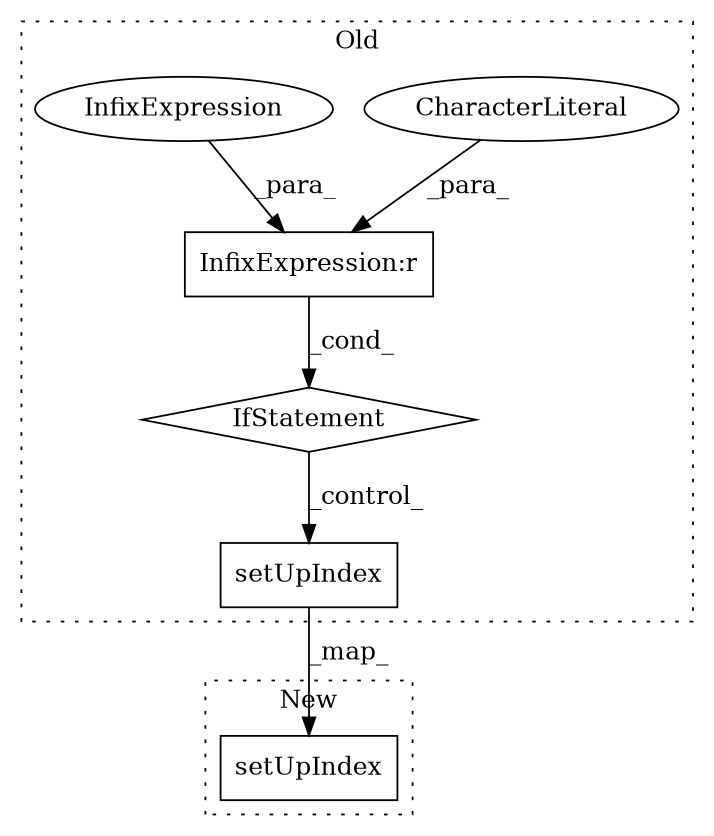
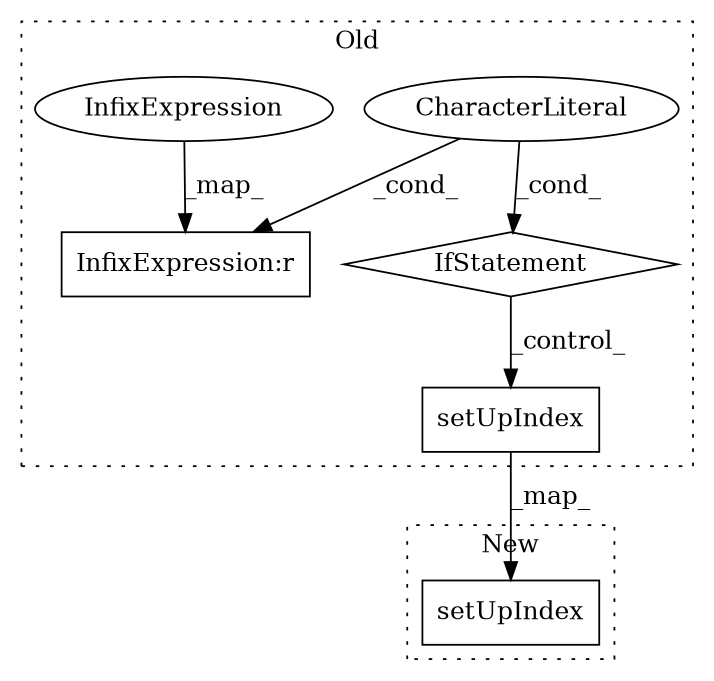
  digraph {
    node [a=32 l="11,1" shape=box]
    n1 [label=setUpIndex s="4176,4225"]
    n2 [a=27 l=4 label="InfixExpression:r" s=4146]
    n3 [a=13 l=3 label=CharacterLiteral s=4150 shape=ellipse]
    n4 [a=25 l="4,2" label=IfStatement s="4135,4153" shape=diamond]
    n5 [a=42 l=7 label=InfixExpression s=4139 shape=ellipse]
    n6 [label=setUpIndex s="5292,5341"]
    subgraph cluster_1 {
      label=Old
      style=dotted
      n1
      n2
      n3
      n4
      n5
    }
    subgraph cluster_2 {
      label=New
      style=dotted
      n6
    }
    n1 -> n6 [label=_map_]
-   n2 -> n4 [label=_cond_]
-   n3 -> n2 [label=_para_]
+   n3 -> n4 [label=_cond_]
+   n3 -> n2 [label=_cond_]
    n4 -> n1 [label=_control_]
-   n5 -> n2 [label=_para_]
+   n5 -> n2 [label=_map_]
  }
